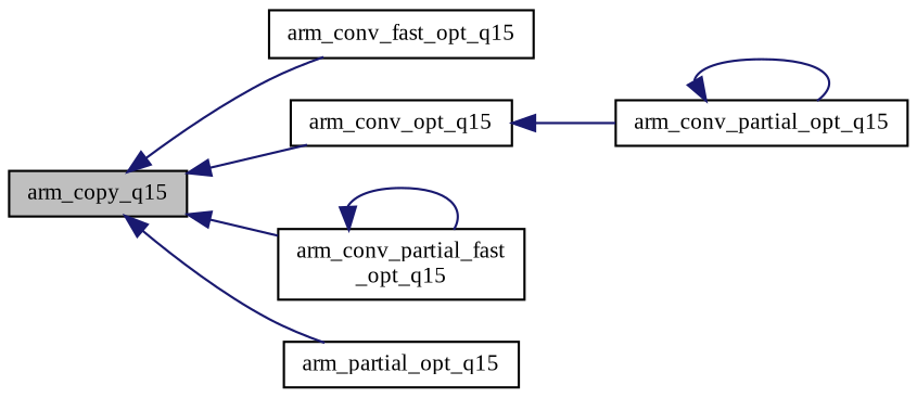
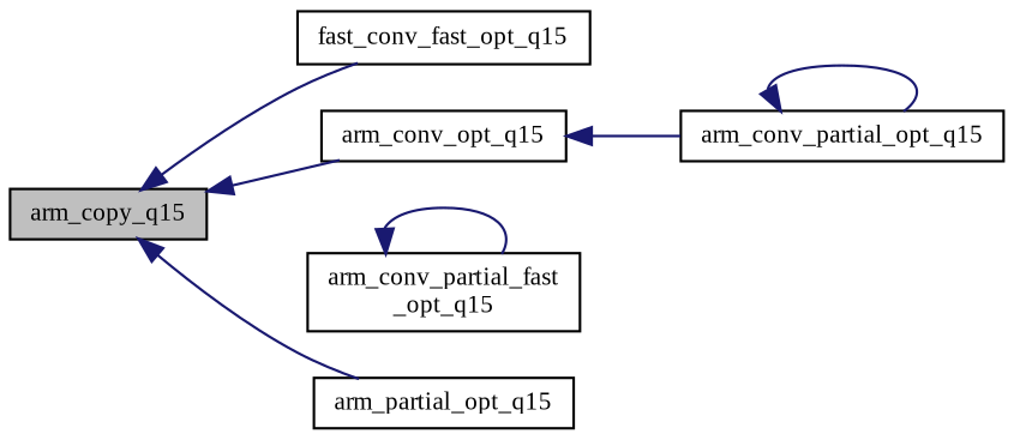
  digraph {
    fontname="Liberation Serif"
    rankdir=LR
    node [color=black fillcolor=white fontname="Liberation Serif" fontsize=10 shape=record style=filled]
    edge [color=midnightblue dir=back fontname="Liberation Serif" fontsize=10 labelfontname=Helvetica labelfontsize=10 style=solid]
    n1 [fillcolor=grey75 fontcolor=black height=0.2 label=arm_copy_q15 width=0.4]
-   n2 [height=0.2 label=arm_conv_fast_opt_q15 width=0.4]
+   n2 [height=0.2 label=fast_conv_fast_opt_q15 width=0.4]
    n3 [height=0.2 label=arm_conv_opt_q15 width=0.4]
    n4 [height=0.2 label="arm_conv_partial_fast\l_opt_q15" width=0.4]
    n5 [height=0.2 label=arm_partial_opt_q15 width=0.4]
    n6 [height=0.2 label=arm_conv_partial_opt_q15 width=0.4]
    n1 -> n2
    n1 -> n3
-   n1 -> n4
    n1 -> n5
    n3 -> n6
    n4 -> n4
    n6 -> n6
  }
